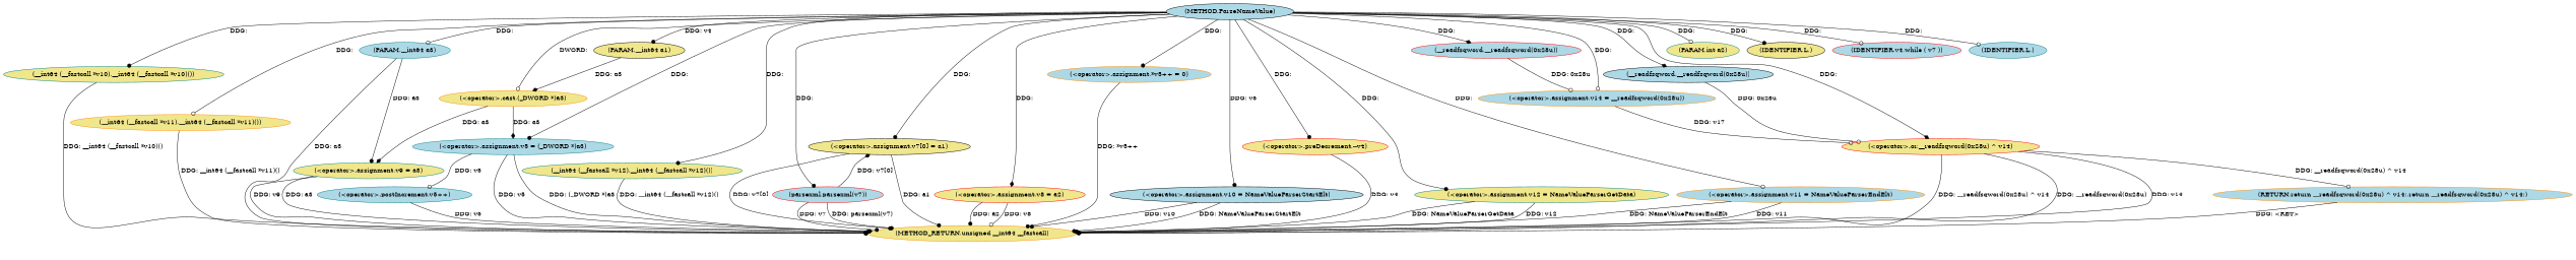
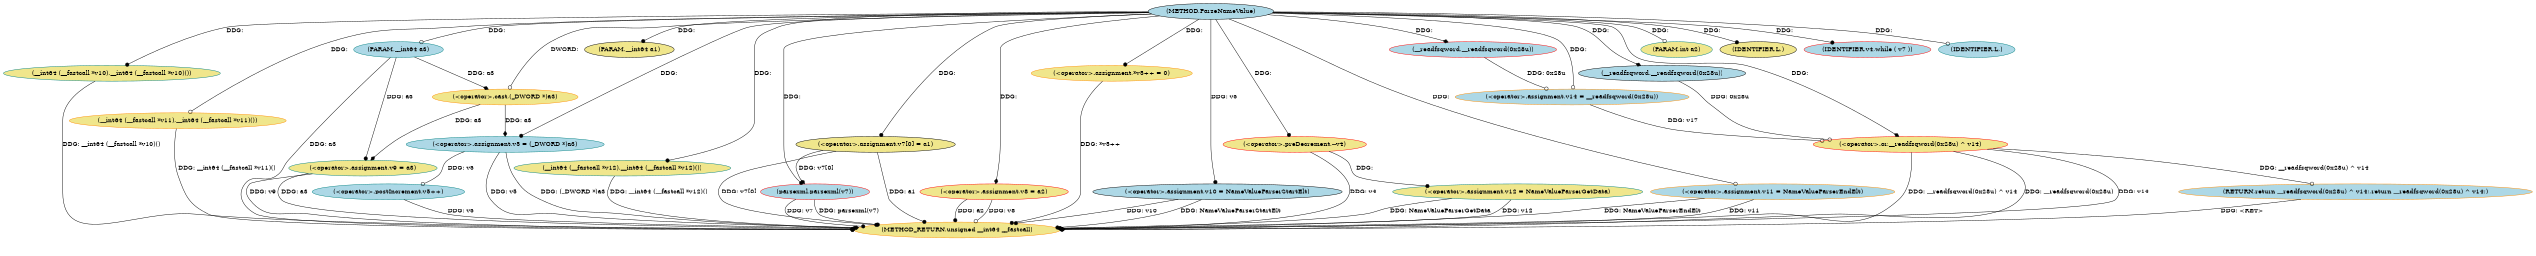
  digraph {
    node [color=teal fillcolor=khaki style=filled]
    edge [arrowhead=dot]
    n1 [color=black fillcolor=lightblue label="(METHOD,ParseNameValue)"]
    n2 [color=black label="(PARAM,__int64 a1)"]
    n3 [label="(PARAM,int a2)"]
    n4 [fillcolor=lightblue label="(PARAM,__int64 a3)"]
    n5 [label="(__int64 (__fastcall *v10),__int64 (__fastcall *v10)())"]
    n6 [color=darkorange label="(__int64 (__fastcall *v11),__int64 (__fastcall *v11)())"]
    n7 [label="(__int64 (__fastcall *v12),__int64 (__fastcall *v12)())"]
    n8 [color=black label="(IDENTIFIER,L,)"]
    n9 [color=darkorange fillcolor=lightblue label="(<operator>.assignment,v14 = __readfsqword(0x28u))"]
    n10 [color=red fillcolor=lightblue label="(__readfsqword,__readfsqword(0x28u))"]
    n11 [fillcolor=lightblue label="(<operator>.assignment,v5 = (_DWORD *)a3)"]
    n12 [color=darkorange label="(<operator>.cast,(_DWORD *)a3)"]
    n13 [color=black label="(<operator>.assignment,v7[0] = a1)"]
    n14 [color=red label="(<operator>.assignment,v8 = a2)"]
    n15 [color=red fillcolor=lightblue label="(IDENTIFIER,v4,while ( v7 ))"]
-   n16 [color=darkorange fillcolor=lightblue label="(<operator>.assignment,*v5++ = 0)"]
+   n16 [color=darkorange label="(<operator>.assignment,*v5++ = 0)"]
    n17 [color=red label="(<operator>.preDecrement,--v4)"]
    n18 [fillcolor=lightblue label="(IDENTIFIER,L,)"]
    n19 [color=black fillcolor=lightblue label="(<operator>.assignment,v10 = NameValueParserStartElt)"]
    n20 [color=darkorange fillcolor=lightblue label="(<operator>.assignment,v11 = NameValueParserEndElt)"]
    n21 [label="(<operator>.assignment,v12 = NameValueParserGetData)"]
    n22 [color=red fillcolor=lightblue label="(parsexml,parsexml(v7))"]
    n23 [color=red label="(<operator>.or,__readfsqword(0x28u) ^ v14)"]
    n24 [color=black fillcolor=lightblue label="(__readfsqword,__readfsqword(0x28u))"]
    n25 [label="(<operator>.assignment,v9 = a3)"]
    n26 [color=darkorange label="(METHOD_RETURN,unsigned __int64 __fastcall)"]
    n27 [fillcolor=lightblue label="(<operator>.postIncrement,v5++)"]
    n28 [color=darkorange fillcolor=lightblue label="(RETURN,return __readfsqword(0x28u) ^ v14;,return __readfsqword(0x28u) ^ v14;)"]
-   n1 -> n2 [label="DDG: v4"]
+   n1 -> n2 [label="DDG: "]
    n1 -> n3 [arrowhead=odot label="DDG: "]
    n1 -> n4 [arrowhead=odot label="DDG: "]
    n1 -> n5 [label="DDG: "]
    n1 -> n6 [arrowhead=odot label="DDG: "]
    n1 -> n7 [label="DDG: "]
    n1 -> n8 [label="DDG: "]
    n1 -> n9 [arrowhead=odot label="DDG: "]
    n1 -> n10 [arrowhead=diamond label="DDG: "]
    n1 -> n11 [label="DDG: "]
    n1 -> n12 [arrowhead=odot label="DWORD: "]
    n1 -> n13 [label="DDG: "]
    n1 -> n14 [arrowhead=diamond label="DDG: "]
-   n1 -> n15 [arrowhead=odot label="DDG: "]
+   n1 -> n15 [label="DDG: "]
    n1 -> n16 [label="DDG: "]
    n1 -> n17 [label="DDG: "]
    n1 -> n18 [arrowhead=odot label="DDG: "]
    n1 -> n19 [label="DDG: v5"]
    n1 -> n20 [arrowhead=odot label="DDG: "]
-   n1 -> n21 [label="DDG: "]
+   n17 -> n21 [label="DDG: "]
    n1 -> n22 [label="DDG: "]
    n1 -> n23 [arrowhead=diamond label="DDG: "]
    n1 -> n24 [arrowhead=diamond label="DDG: "]
-   n2 -> n12 [arrowhead=diamond label="DDG: a3"]
+   n4 -> n12 [arrowhead=diamond label="DDG: a3"]
    n4 -> n25 [label="DDG: a3"]
    n4 -> n26 [arrowhead=odot label="DDG: a3"]
    n5 -> n26 [arrowhead=odot label="DDG: __int64 (__fastcall *v10)()"]
    n6 -> n26 [label="DDG: __int64 (__fastcall *v11)()"]
    n7 -> n26 [arrowhead=odot label="DDG: __int64 (__fastcall *v12)()"]
    n9 -> n23 [arrowhead=odot label="DDG: v17"]
    n10 -> n9 [arrowhead=odot label="DDG: 0x28u"]
    n11 -> n26 [arrowhead=odot label="DDG: (_DWORD *)a3"]
    n11 -> n26 [arrowhead=diamond label="DDG: v5"]
    n11 -> n27 [arrowhead=odot label="DDG: v5"]
    n12 -> n11 [arrowhead=diamond label="DDG: a3"]
    n12 -> n25 [arrowhead=diamond label="DDG: a3"]
-   n22 -> n13 [arrowhead=diamond label="DDG: v7[0]"]
+   n13 -> n22 [arrowhead=diamond label="DDG: v7[0]"]
    n13 -> n26 [label="DDG: v7[0]"]
    n13 -> n26 [label="DDG: a1"]
    n14 -> n26 [label="DDG: a2"]
    n14 -> n26 [arrowhead=odot label="DDG: v8"]
    n16 -> n26 [label="DDG: *v5++"]
    n17 -> n26 [label="DDG: v4"]
    n19 -> n26 [label="DDG: v10"]
    n19 -> n26 [label="DDG: NameValueParserStartElt"]
    n20 -> n26 [arrowhead=odot label="DDG: NameValueParserEndElt"]
    n20 -> n26 [arrowhead=diamond label="DDG: v11"]
    n21 -> n26 [arrowhead=diamond label="DDG: NameValueParserGetData"]
    n21 -> n26 [label="DDG: v12"]
    n22 -> n26 [label="DDG: parsexml(v7)"]
    n22 -> n26 [label="DDG: v7"]
    n23 -> n26 [arrowhead=diamond label="DDG: __readfsqword(0x28u) ^ v14"]
    n23 -> n26 [label="DDG: __readfsqword(0x28u)"]
    n23 -> n26 [arrowhead=diamond label="DDG: v14"]
    n23 -> n28 [arrowhead=odot label="DDG: __readfsqword(0x28u) ^ v14"]
    n24 -> n23 [arrowhead=odot label="DDG: 0x28u"]
    n25 -> n26 [arrowhead=diamond label="DDG: a3"]
    n25 -> n26 [arrowhead=odot label="DDG: v9"]
    n27 -> n26 [arrowhead=diamond label="DDG: v5"]
    n28 -> n26 [arrowhead=diamond label="DDG: <RET>"]
  }
